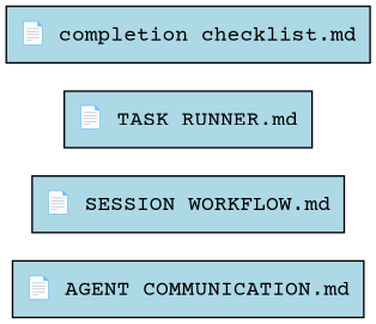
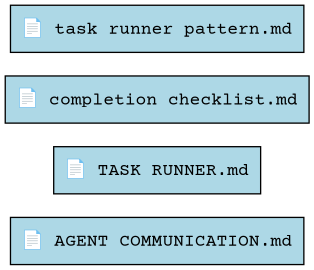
  digraph {
    rankdir=LR
    fontname="Courier Prime"
    node [fillcolor=lightblue shape=box style=filled fontname="Courier Prime"]
    n1 [label="📄 AGENT COMMUNICATION.md"]
-   n2 [label="📄 SESSION WORKFLOW.md"]
    n3 [label="📄 TASK RUNNER.md"]
    n4 [label="📄 completion checklist.md"]
+   n5 [label="📄 task runner pattern.md"]
  }
